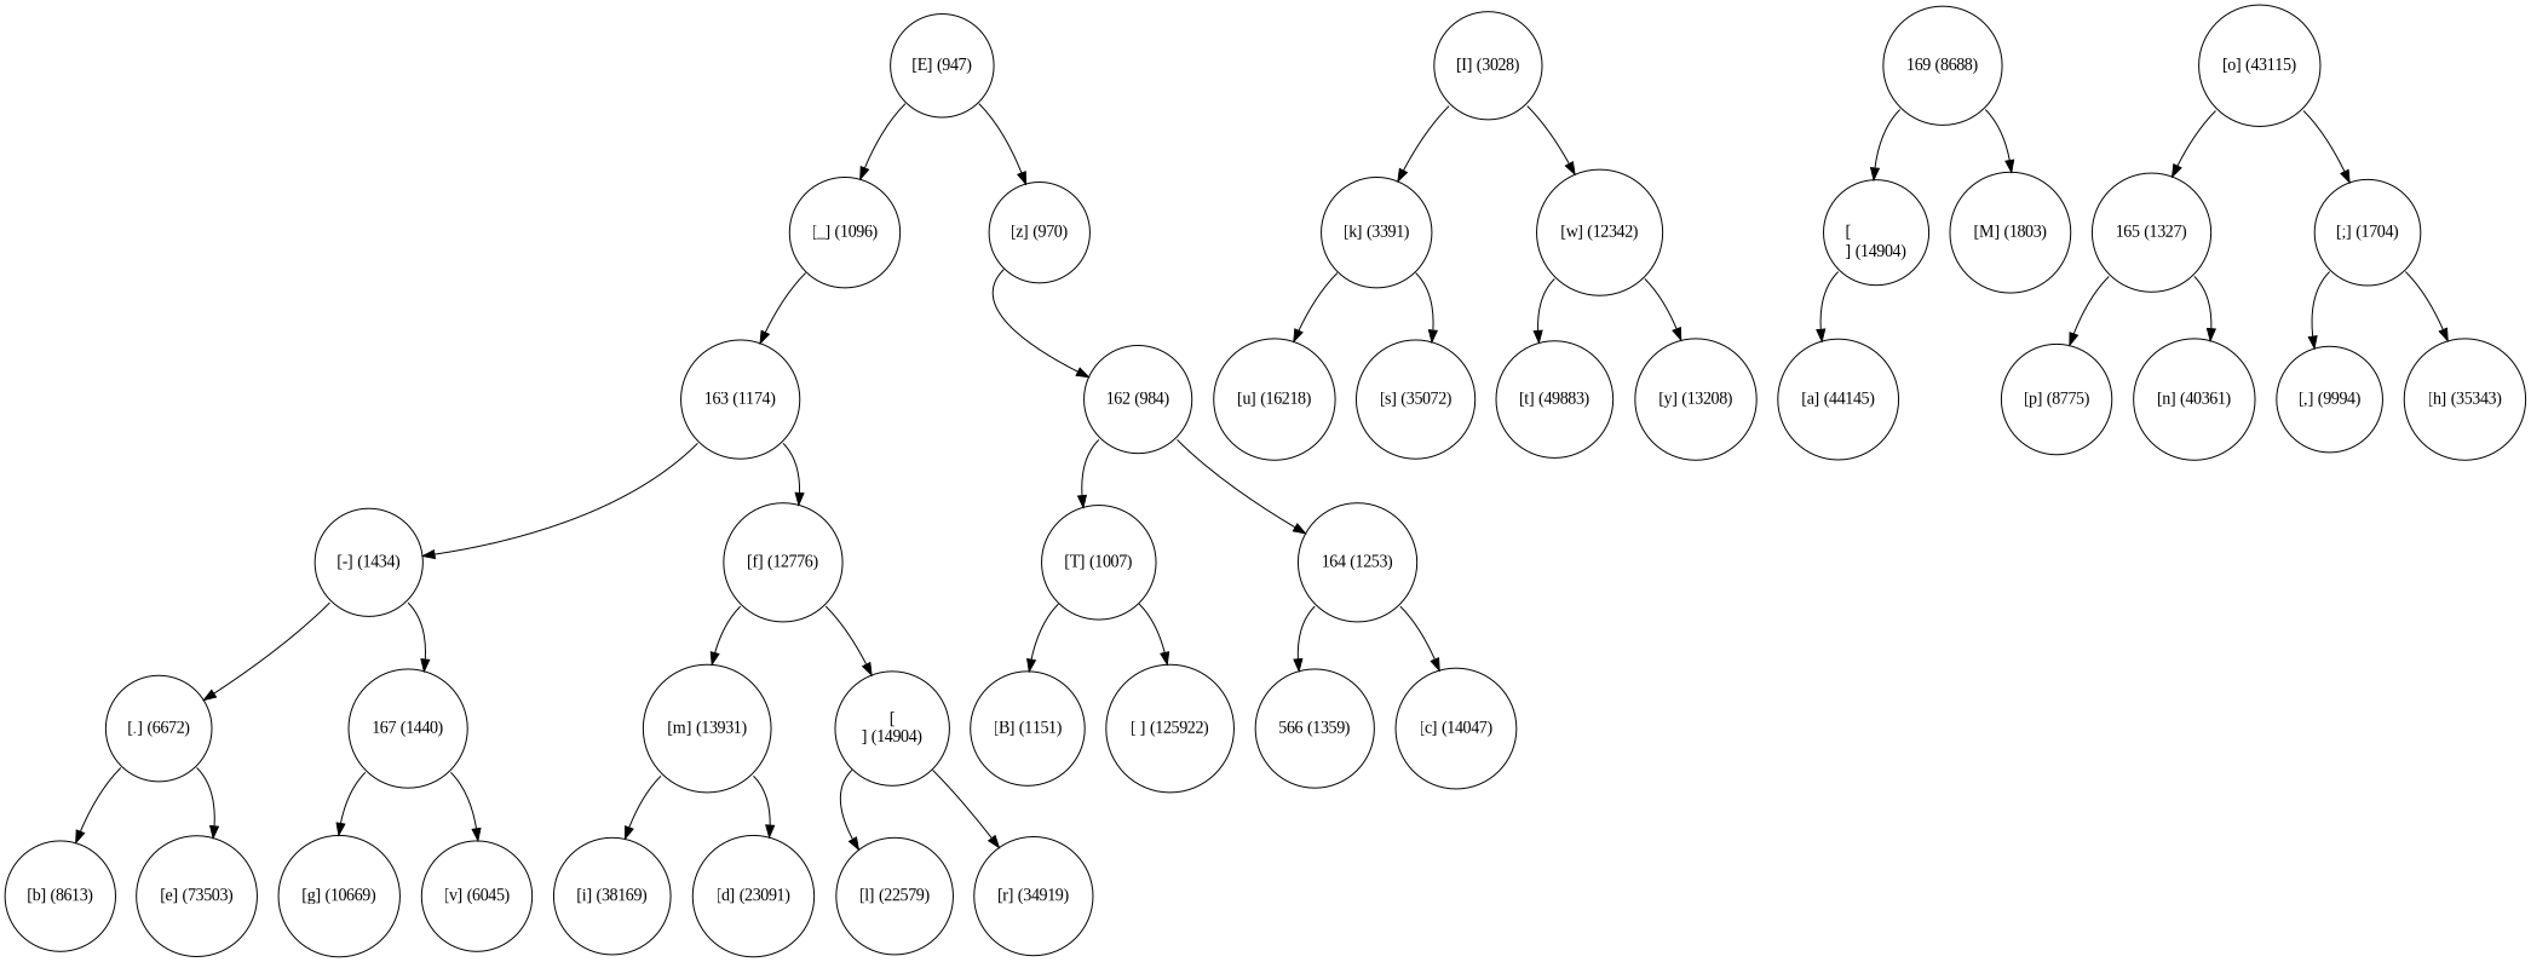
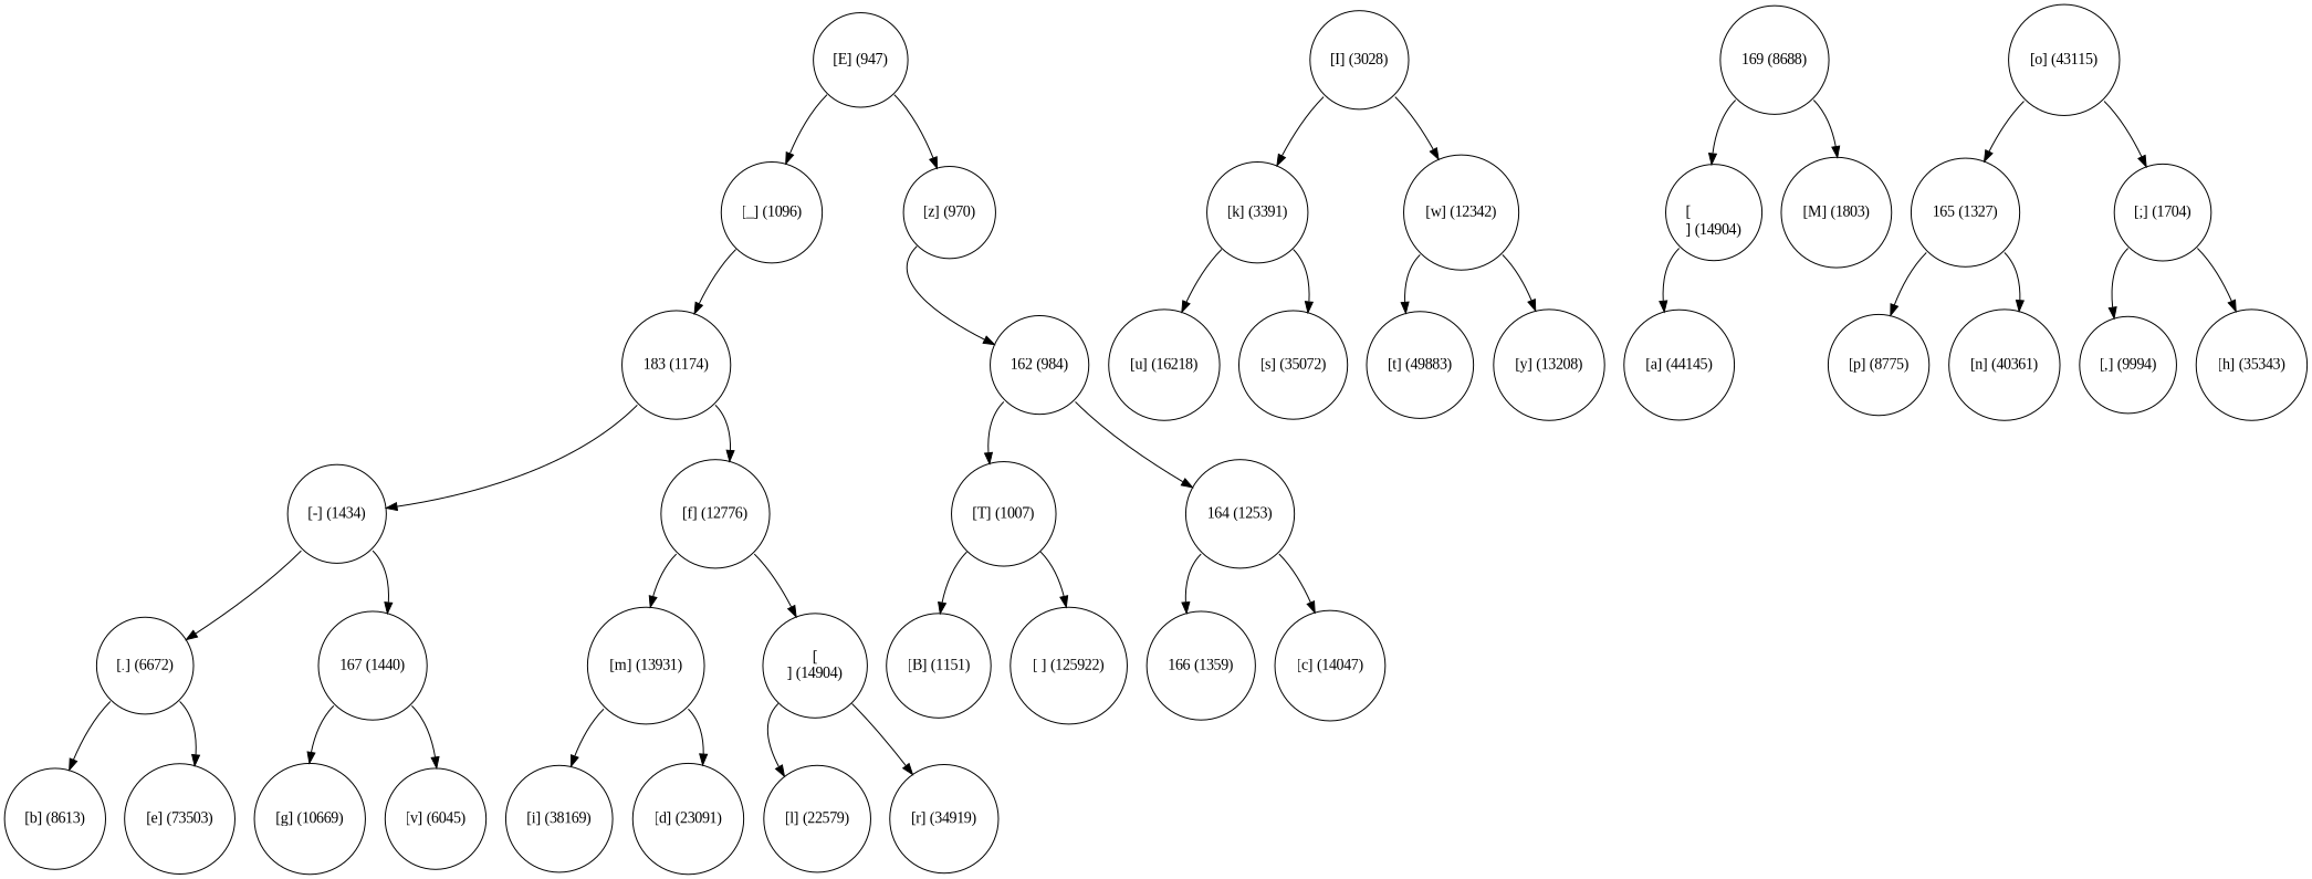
  digraph {
    fontname="Liberation Serif"
    node [fontname="Liberation Serif" shape=circle]
    edge [fontname="Liberation Serif" tailport=sw]
    n1 [label="[E] (947)" width=0.5]
    n2 [label="[_] (1096)" width=0.5]
    n3 [label="[z] (970)" width=0.5]
-   n4 [label="163 (1174)" width=0.5]
+   n4 [label="183 (1174)" width=0.5]
    n5 [label="162 (984)" width=0.5]
    n6 [label="[-] (1434)" width=0.5]
    n7 [label="[f] (12776)" width=0.5]
    n8 [label="[.] (6672)" width=0.5]
    n9 [label="167 (1440)" width=0.5]
    n10 [label="[m] (13931)" width=0.5]
    n11 [label="[\n] (14904)" width=0.5]
    n12 [label="[b] (8613)" width=0.5]
    n13 [label="[e] (73503)" width=0.5]
    n14 [label="[g] (10669)" width=0.5]
    n15 [label="[v] (6045)" width=0.5]
    n16 [label="[i] (38169)" width=0.5]
    n17 [label="[d] (23091)" width=0.5]
    n18 [label="[l] (22579)" width=0.5]
    n19 [label="[r] (34919)" width=0.5]
    n20 [label="[I] (3028)" width=0.5]
    n21 [label="[k] (3391)" width=0.5]
    n22 [label="[w] (12342)" width=0.5]
    n23 [label="169 (8688)" width=0.5]
    n24 [label="[] (14904)" width=0.5]
    n25 [label="[M] (1803)" width=0.5]
    n26 [label="[u] (16218)" width=0.5]
    n27 [label="[s] (35072)" width=0.5]
    n28 [label="[t] (49883)" width=0.5]
    n29 [label="[y] (13208)" width=0.5]
    n30 [label="[a] (44145)" width=0.5]
    n31 [label="[T] (1007)" width=0.5]
    n32 [label="164 (1253)" width=0.5]
    n33 [label="[o] (43115)" width=0.5]
    n34 [label="165 (1327)" width=0.5]
    n35 [label="[;] (1704)" width=0.5]
    n36 [label="[B] (1151)" width=0.5]
    n37 [label="[ ] (125922)" width=0.5]
-   n38 [label="566 (1359)" width=0.5]
+   n38 [label="166 (1359)" width=0.5]
    n39 [label="[c] (14047)" width=0.5]
    n40 [label="[p] (8775)" width=0.5]
    n41 [label="[n] (40361)" width=0.5]
    n42 [label="[,] (9994)" width=0.5]
    n43 [label="[h] (35343)" width=0.5]
    n1 -> n2
    n1 -> n3 [tailport=se]
    n2 -> n4
    n3 -> n5
    n4 -> n6
    n4 -> n7 [tailport=se]
    n5 -> n31
    n5 -> n32 [tailport=se]
    n6 -> n8
    n6 -> n9 [tailport=se]
    n7 -> n10
    n7 -> n11 [tailport=se]
    n8 -> n12
    n8 -> n13 [tailport=se]
    n9 -> n14
    n9 -> n15 [tailport=se]
    n10 -> n16
    n10 -> n17 [tailport=se]
    n11 -> n18
    n11 -> n19 [tailport=se]
    n20 -> n21
    n20 -> n22 [tailport=se]
    n21 -> n26
    n21 -> n27 [tailport=se]
    n22 -> n28
    n22 -> n29 [tailport=se]
    n23 -> n24
    n23 -> n25 [tailport=se]
    n24 -> n30
    n31 -> n36
    n31 -> n37 [tailport=se]
    n32 -> n38
    n32 -> n39 [tailport=se]
    n33 -> n34
    n33 -> n35 [tailport=se]
    n34 -> n40
    n34 -> n41 [tailport=se]
    n35 -> n42
    n35 -> n43 [tailport=se]
  }
